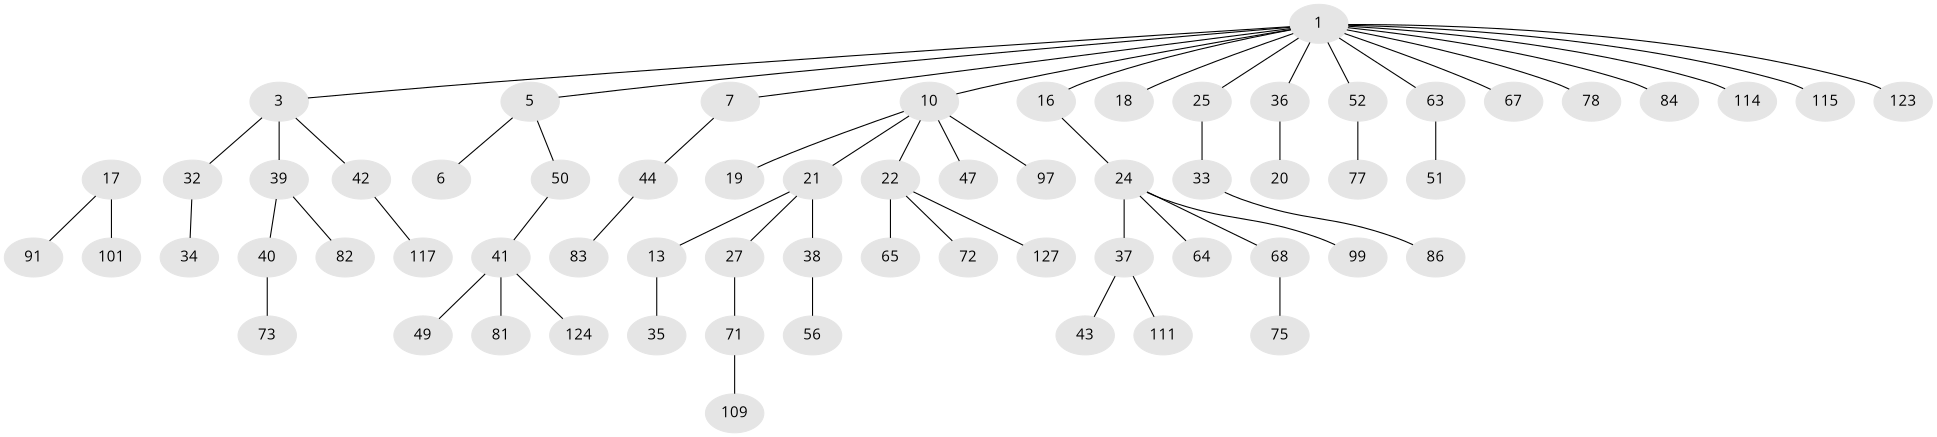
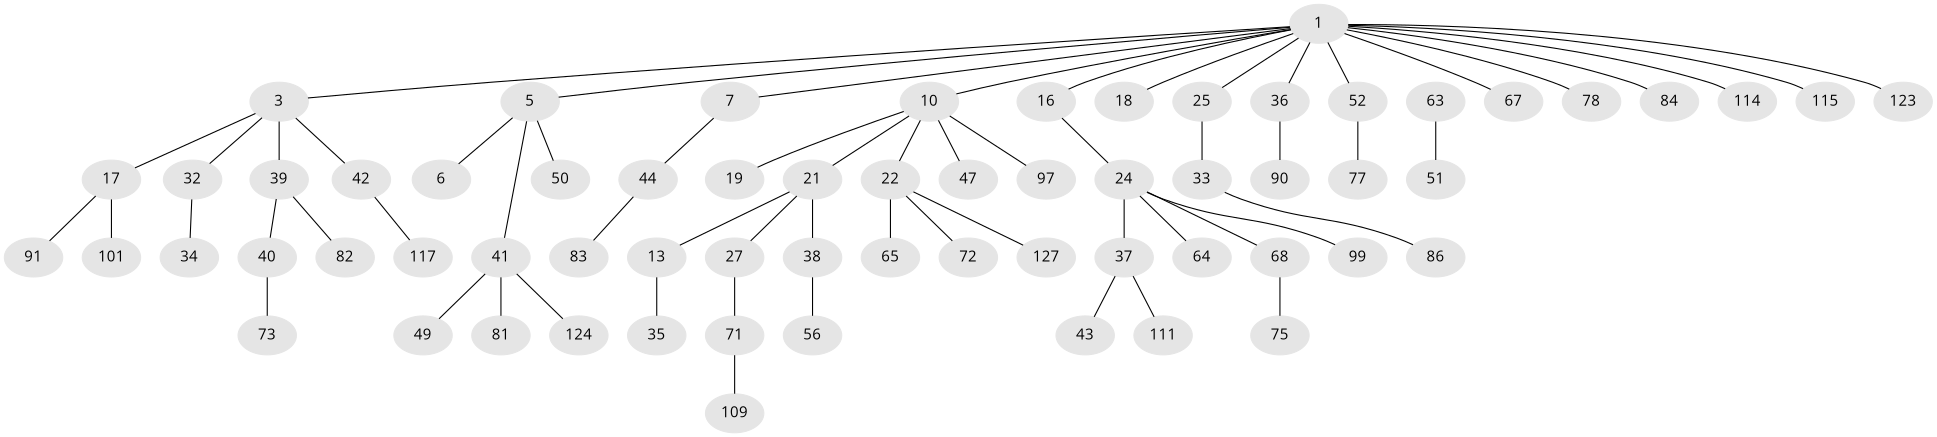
  graph {
    fontname="Open Sans"
    node [color=gray90 fontname="Open Sans" style=filled]
    edge [fontname="Open Sans"]
    1 [super="+2+12+4+9"]
    3 [super="+69+28+112"]
    5 [super="+80+31"]
    7
    10 [super="+11"]
    16 [super="+116"]
    18
    25
    36
    52
    63
    67
    78
    84 [super="+94"]
    114 [super="+121"]
    115
    123 [super="+126"]
    17 [super="+23"]
    32
    39
    42
    6 [super="+14"]
    41 [super="+48"]
    50
    44 [super="+128+103+104+61"]
    19
    21
    22 [super="+26+62"]
    47 [super="+60"]
    97
    24 [super="+29"]
    33
-   90 [label=20]
+   90
    77
    51
    91
    101
    34 [super="+107+53"]
    40
    82 [super="+92"]
    117
    49 [super="+54"]
    81
    124
    83
    13 [super="+15"]
    35
    27 [super="+98"]
    38
    65 [super="+102+122+74"]
    72
    127
    37
    64
    68
    99
    71
    56 [super="+113"]
    43 [super="+108"]
    111
    75 [super="+100"]
    86
    109
    73
    1 -- 3
    1 -- 5
    1 -- 7
    1 -- 10
    1 -- 16
    1 -- 18
    1 -- 25
    1 -- 36
    1 -- 52
-   1 -- 63
    1 -- 67
    1 -- 78
    1 -- 84
    1 -- 114
    1 -- 115
    1 -- 123
+   3 -- 17
    3 -- 32
    3 -- 39
    3 -- 42
    5 -- 6
-   50 -- 41
+   5 -- 41
    5 -- 50
    7 -- 44
    10 -- 19
    10 -- 21
    10 -- 22
    10 -- 47
    10 -- 97
    16 -- 24
    25 -- 33
    36 -- 90
    52 -- 77
    63 -- 51
    17 -- 91
    17 -- 101
    32 -- 34
    39 -- 40
    39 -- 82
    42 -- 117
    41 -- 49
    41 -- 81
    41 -- 124
    44 -- 83
    21 -- 13
    21 -- 27
    21 -- 38
    22 -- 65
    22 -- 72
    22 -- 127
    24 -- 37
    24 -- 64
    24 -- 68
    24 -- 99
    33 -- 86
    40 -- 73
    13 -- 35
    27 -- 71
    38 -- 56
    37 -- 43
    37 -- 111
    68 -- 75
    71 -- 109
  }
